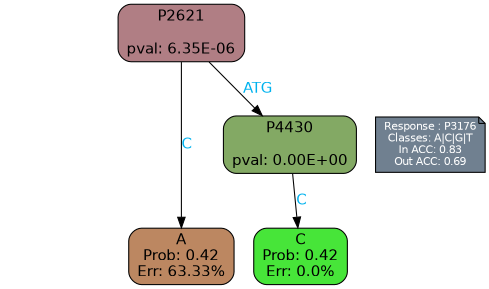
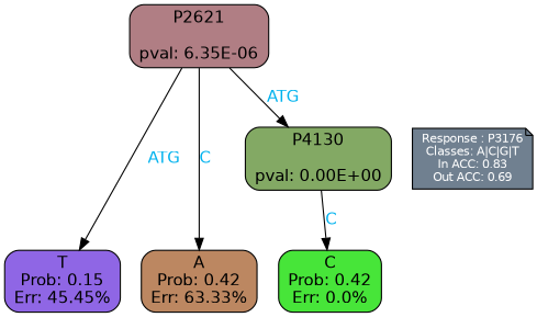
  digraph {
    ranksep=equally
    splines=polylines
    node [color=black fontname=helvetica shape=box style="filled, rounded"]
    edge [fontcolor=deepskyblue2 fontname=helvetica]
+   n1 [fillcolor="#8f66e5" label="T\nProb: 0.15\nErr: 45.45%"]
    n2 [fillcolor="#bc8761" label="A\nProb: 0.42\nErr: 63.33%"]
    n3 [fillcolor="#47e539" label="C\nProb: 0.42\nErr: 0.0%"]
    n4 [align=left fillcolor=slategray fontcolor=white fontsize=10 label="Response : P3176\nClasses: A|C|G|T\nIn ACC: 0.83\nOut ACC: 0.69\n" shape=note style=filled]
-   n5 [fillcolor="#83a964" label="P4430\n\npval: 0.00E+00"]
+   n5 [fillcolor="#83a964" label="P4130\n\npval: 0.00E+00"]
    n6 [fillcolor="#b07e84" label="P2621\n\npval: 6.35E-06"]
    subgraph sub_1 {
      rank=same
+     n1
      n2
      n3
    }
    subgraph sub_2 {
      rank=same
      n4
      n5
    }
    n5 -> n3 [label=C]
+   n6 -> n1 [label=ATG]
    n6 -> n2 [label=C]
    n6 -> n5 [label=ATG]
  }
